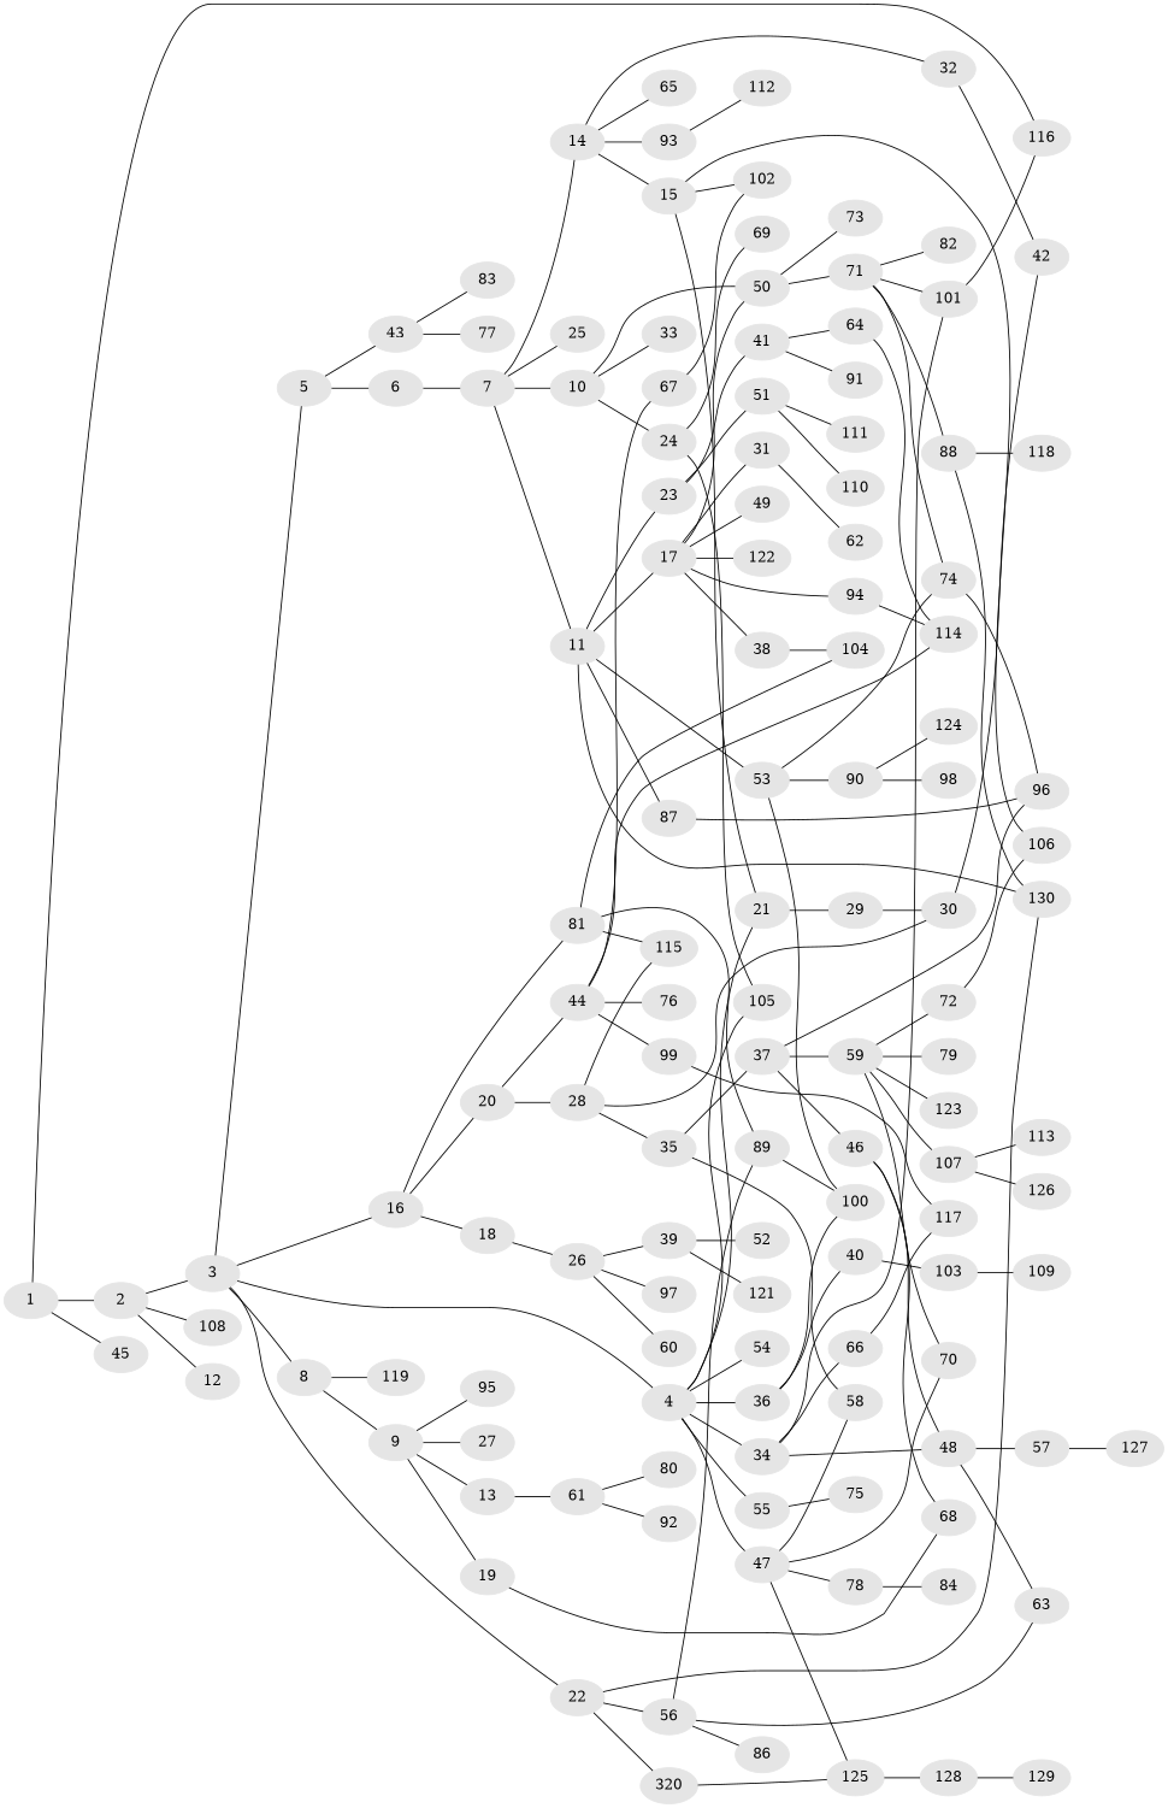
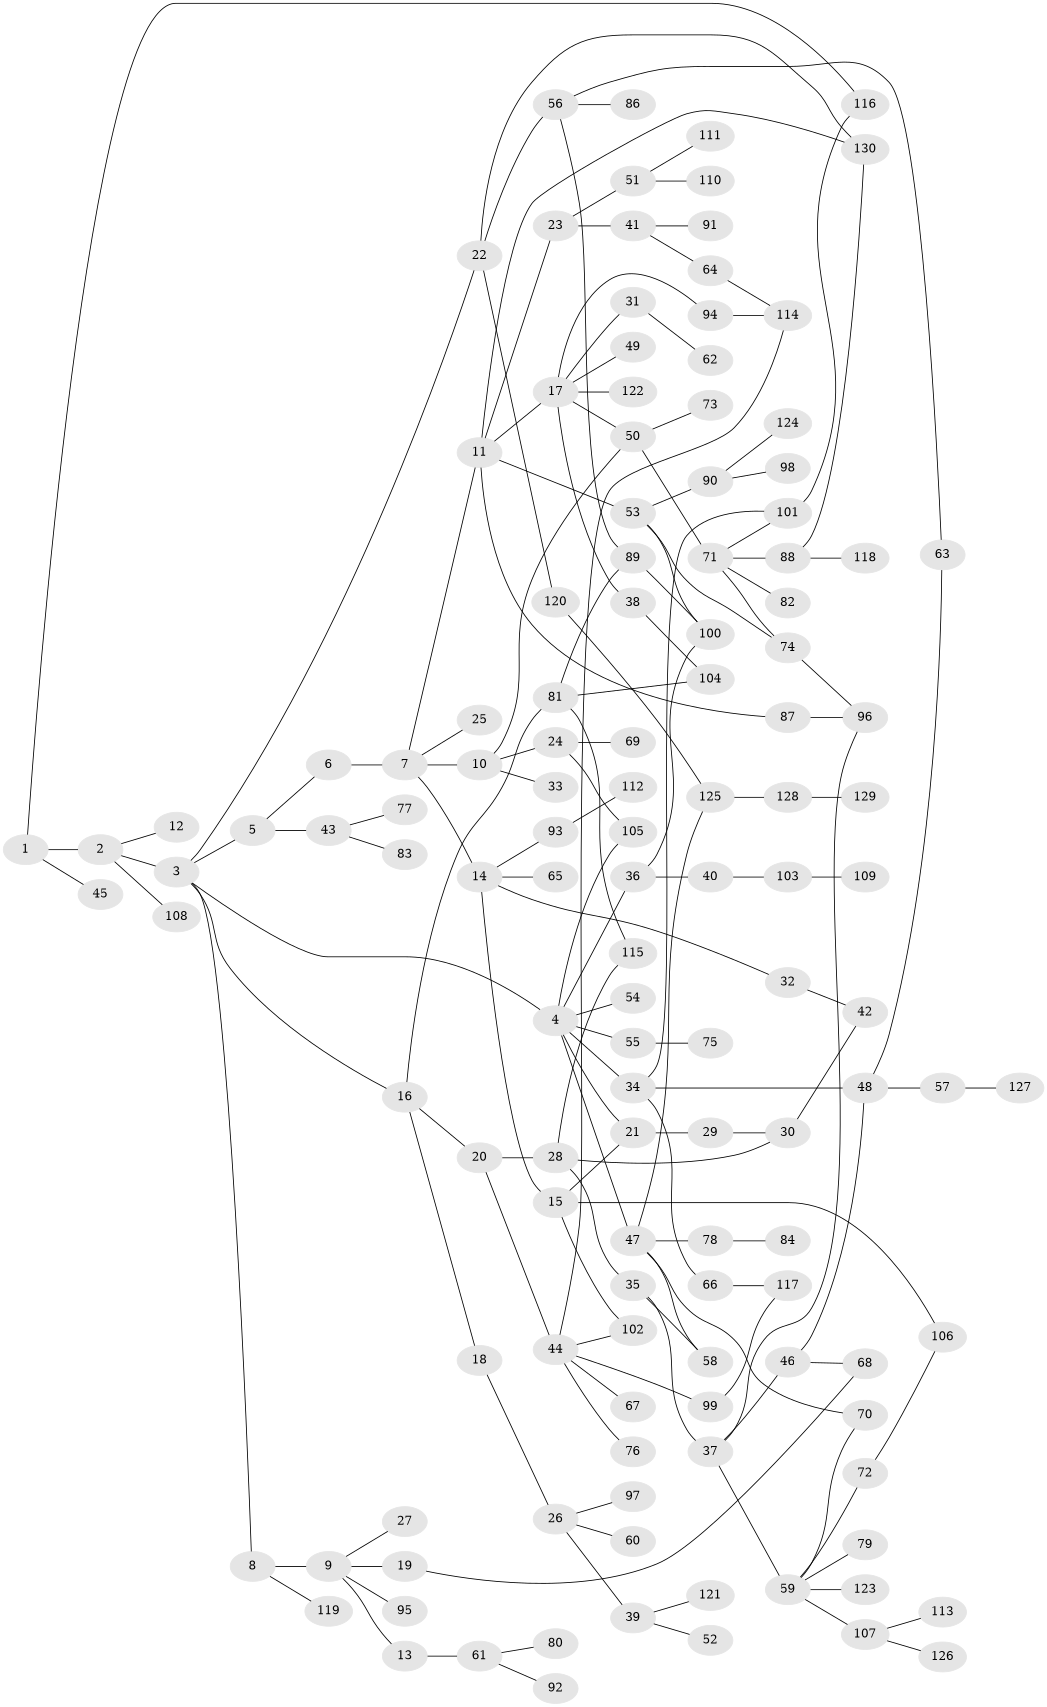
  graph {
    rankdir=LR
    node [color=gray90 style=filled]
    1
    2
    45
    116
    3
    12
    108
    4
    5
    8
    16
    22
    21
    34
    36
    47
    54
    55
    105
    6
    43
    9
    119
    18
    20
    81
    130
    56
-   120 [label=320]
+   120
    78
    84
    29
    48
    66
    101
    40
    100
    58
    70
    125
    75
    7
    77
    83
    10
    11
    14
    25
    24
    33
    50
    17
    23
    53
    87
    15
    32
    65
    93
    13
    19
    27
    95
    61
    68
    69
    71
    73
    31
    38
    49
    94
    122
    41
    51
    74
    90
    96
    80
    92
    102
    106
    42
    112
    26
    28
    44
    115
    104
    89
    62
    114
    39
    60
    97
    30
    35
    67
    76
    99
    63
    86
    64
    91
    110
    111
    52
    121
    37
    57
    117
    46
    59
    103
    72
    79
    107
    123
    109
    128
    127
    82
    88
    98
    124
    113
    126
    118
    129
    1 -- 2
    1 -- 45
    1 -- 116
    2 -- 3
    2 -- 12
    2 -- 108
    3 -- 4
    3 -- 5
    3 -- 8
    3 -- 16
    3 -- 22
    4 -- 21
    4 -- 34
    4 -- 36
    4 -- 47
    4 -- 54
    4 -- 55
    4 -- 105
    5 -- 6
    5 -- 43
    8 -- 9
    8 -- 119
    16 -- 18
    16 -- 20
    16 -- 81
    22 -- 130
    22 -- 56
    22 -- 120
    21 -- 29
    34 -- 48
    34 -- 66
    34 -- 101
    36 -- 40
    36 -- 100
    47 -- 78
    47 -- 58
    47 -- 70
    47 -- 125
    55 -- 75
    6 -- 7
    43 -- 77
    43 -- 83
    9 -- 13
    9 -- 19
    9 -- 27
    9 -- 95
    18 -- 26
    20 -- 28
    20 -- 44
    81 -- 115
    81 -- 104
    81 -- 89
    56 -- 89
    56 -- 63
    56 -- 86
    120 -- 125
    78 -- 84
    29 -- 30
    48 -- 63
    48 -- 57
    66 -- 117
    101 -- 116
    40 -- 103
    125 -- 128
    7 -- 10
    7 -- 11
    7 -- 14
    7 -- 25
    10 -- 24
    10 -- 33
    10 -- 50
    11 -- 130
    11 -- 17
    11 -- 23
    11 -- 53
    11 -- 87
    14 -- 15
    14 -- 32
    14 -- 65
    14 -- 93
    24 -- 105
    24 -- 69
    50 -- 71
    50 -- 73
    17 -- 50
    17 -- 31
    17 -- 38
    17 -- 49
    17 -- 94
    17 -- 122
    23 -- 41
    23 -- 51
    53 -- 100
    53 -- 74
    53 -- 90
    87 -- 96
    15 -- 21
    15 -- 102
    15 -- 106
    32 -- 42
    93 -- 112
    13 -- 61
    19 -- 68
    61 -- 80
    61 -- 92
    71 -- 101
    71 -- 74
    71 -- 82
    71 -- 88
    31 -- 62
    38 -- 104
    94 -- 114
    41 -- 64
    41 -- 91
    51 -- 110
    51 -- 111
    74 -- 96
    90 -- 98
    90 -- 124
    26 -- 39
    26 -- 60
    26 -- 97
    28 -- 115
    28 -- 30
    28 -- 35
-   67 -- 102
+   44 -- 102
    44 -- 114
    44 -- 67
    44 -- 76
    44 -- 99
    89 -- 100
    39 -- 52
    39 -- 121
    30 -- 42
    35 -- 58
    35 -- 37
    99 -- 117
    64 -- 114
    37 -- 96
    37 -- 46
    37 -- 59
    57 -- 127
    46 -- 48
    46 -- 68
    59 -- 70
    59 -- 72
    59 -- 79
    59 -- 107
    59 -- 123
    103 -- 109
    72 -- 106
    107 -- 113
    107 -- 126
    128 -- 129
    88 -- 130
    88 -- 118
  }
